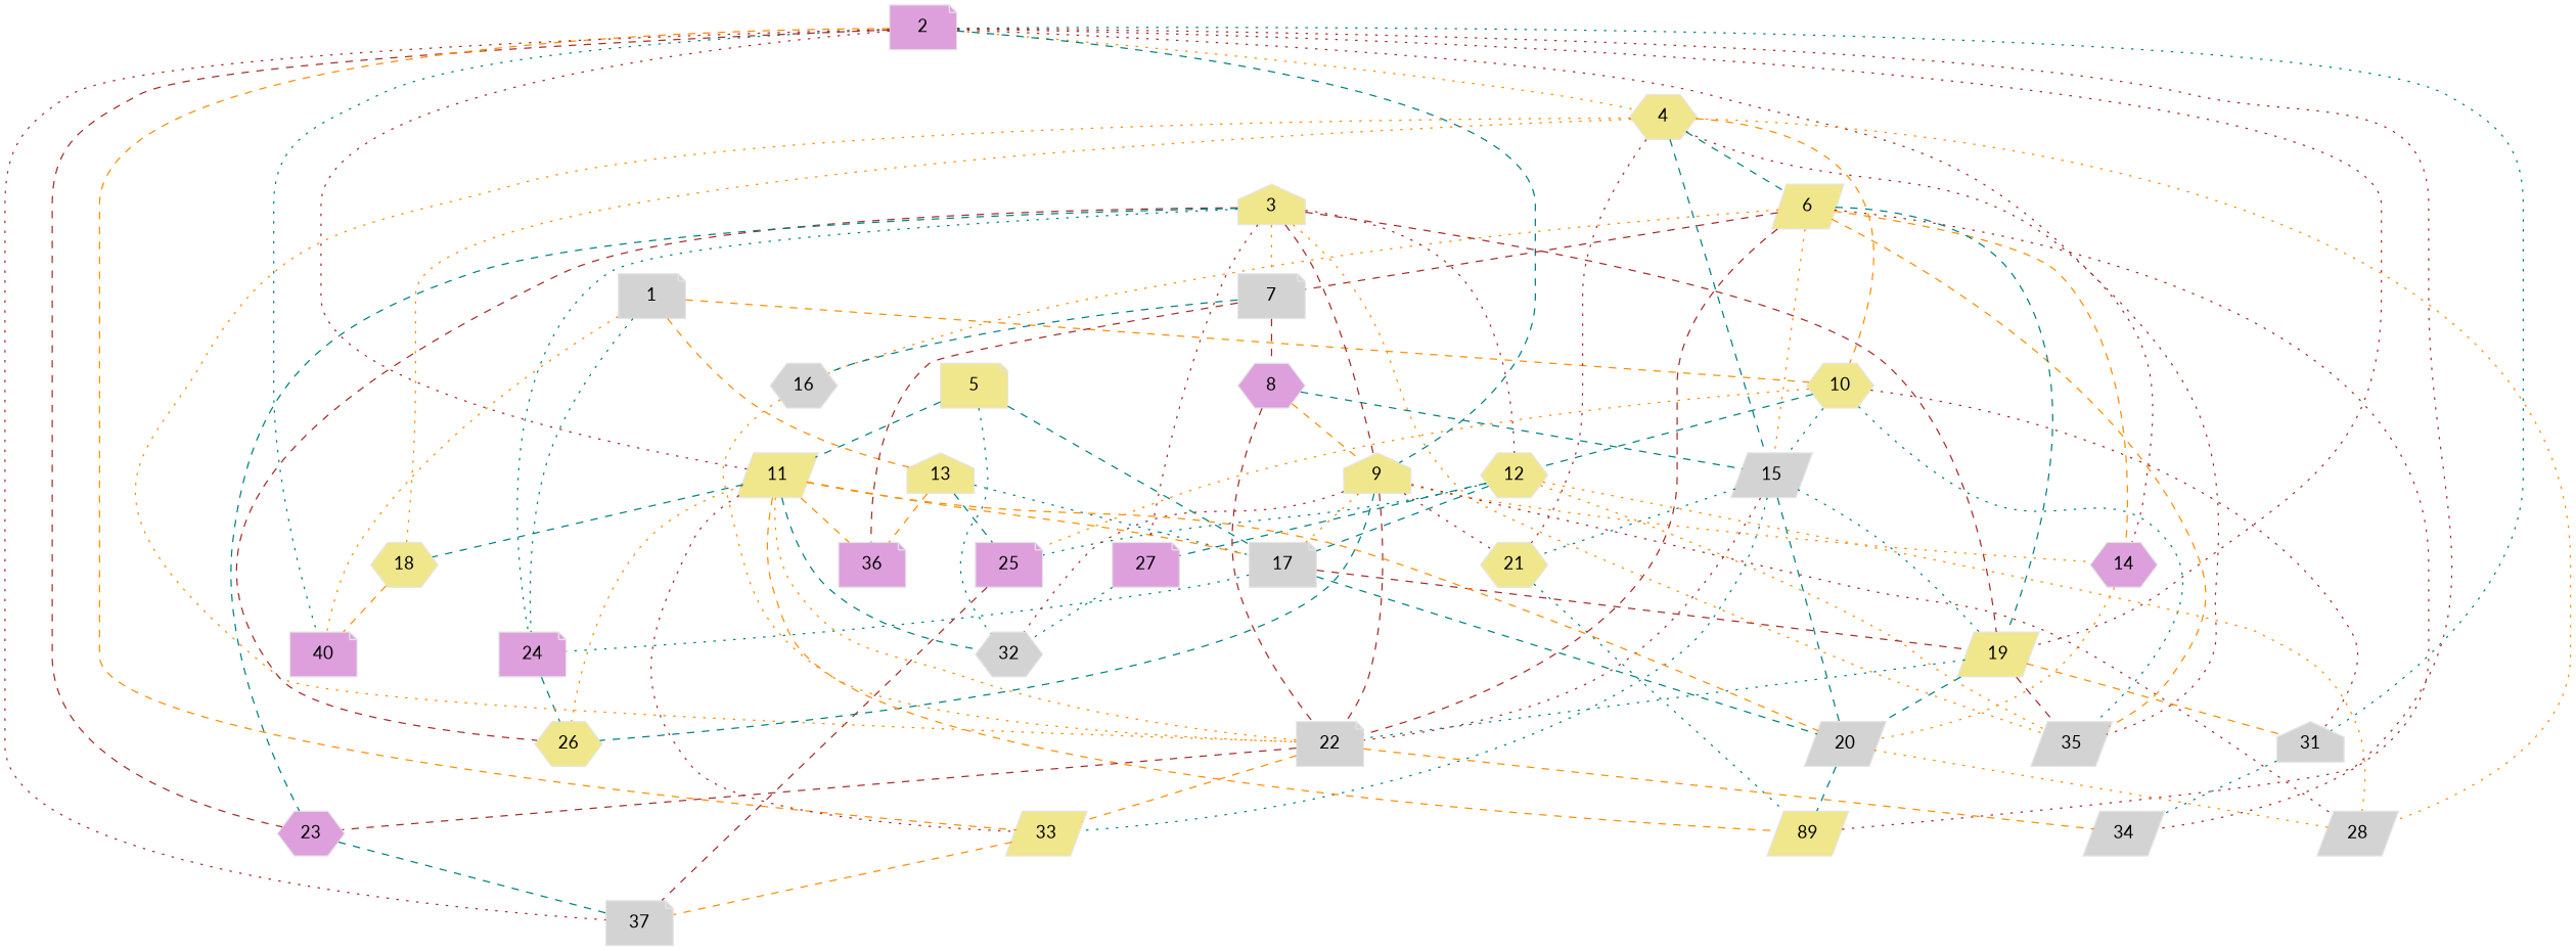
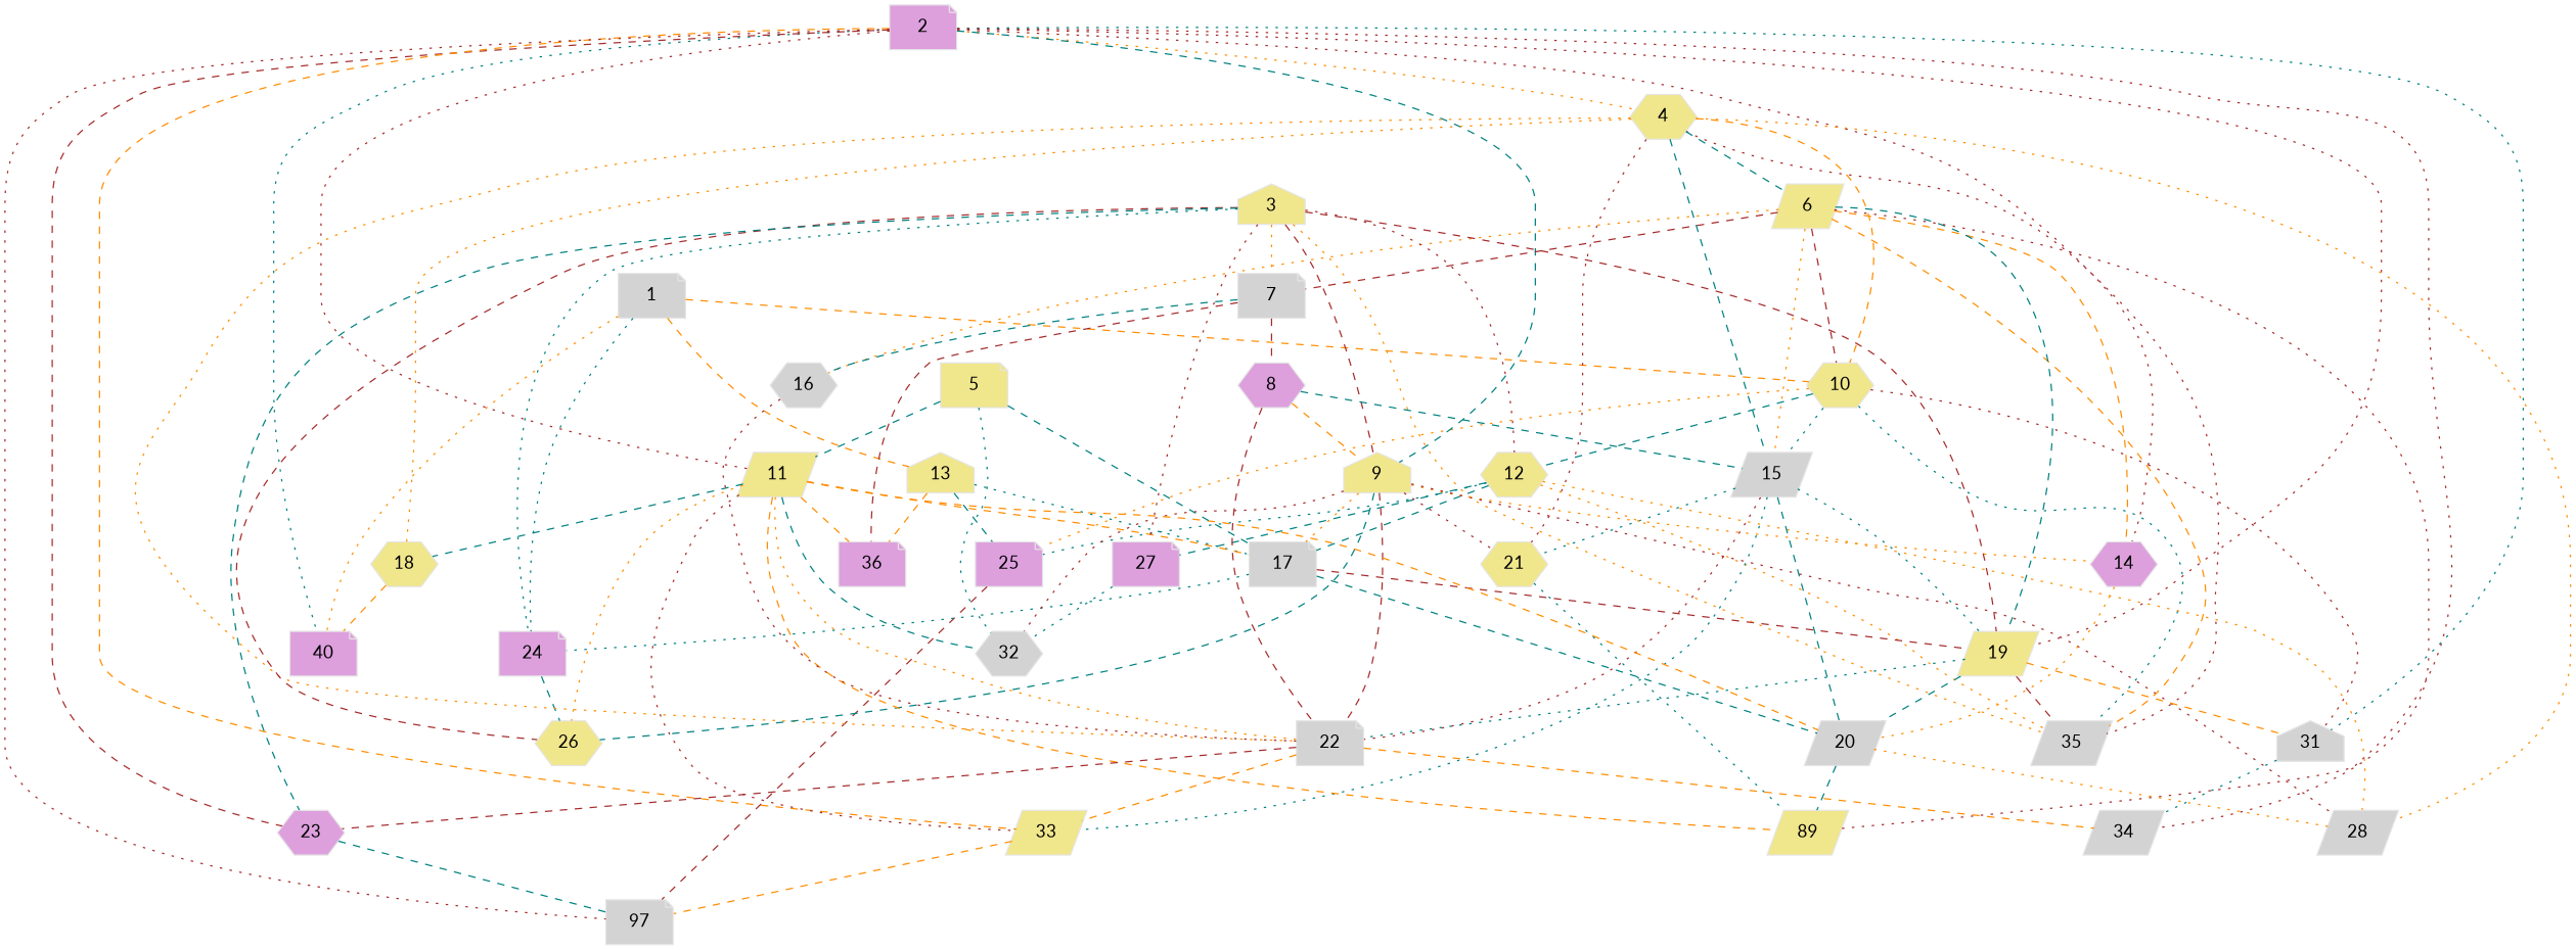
  graph {
    fontname=Lato
    node [color=gray90 fillcolor=khaki fontname=Lato shape=note style=filled]
    edge [color=teal fontname=Lato style=dashed weight=1.0]
    1 [fillcolor=lightgrey]
    10 [shape=hexagon]
    13 [shape=house]
    24 [fillcolor=plum]
    n5 [fillcolor=plum label=40]
    31 [fillcolor=lightgrey shape=house]
    12 [shape=hexagon]
    35 [fillcolor=lightgrey shape=parallelogram]
    15 [fillcolor=lightgrey shape=parallelogram]
    25 [fillcolor=plum]
    17 [fillcolor=lightgrey]
    36 [fillcolor=plum]
    26 [shape=hexagon]
    2 [fillcolor=plum]
    4 [shape=hexagon]
    9 [shape=house]
    11 [shape=parallelogram]
    14 [fillcolor=plum shape=hexagon]
    19 [shape=parallelogram]
    23 [fillcolor=plum shape=hexagon]
    n21 [label=89 shape=parallelogram]
    33 [shape=parallelogram]
-   37 [fillcolor=lightgrey]
+   37 [fillcolor=lightgrey label=97]
    6 [shape=parallelogram]
    18 [shape=hexagon]
    21 [shape=hexagon]
    22 [fillcolor=lightgrey]
    28 [fillcolor=lightgrey shape=parallelogram]
    32 [fillcolor=lightgrey shape=hexagon]
    20 [fillcolor=lightgrey shape=parallelogram]
    34 [fillcolor=lightgrey shape=parallelogram]
    3 [shape=house]
    7 [fillcolor=lightgrey]
    27 [fillcolor=plum]
    16 [fillcolor=lightgrey shape=hexagon]
    8 [fillcolor=plum shape=hexagon]
    5
    1 -- 10 [color=darkorange]
    1 -- 13 [color=darkorange]
    1 -- 24 [style=dotted]
    1 -- n5 [color=darkorange style=dotted]
    10 -- 31 [color=brown style=dotted]
    10 -- 12
    10 -- 35 [style=dotted]
    10 -- 15 [style=dotted weight=2.0]
    10 -- 25 [color=darkorange style=dotted]
    13 -- 25
    13 -- 17 [style=dotted]
    13 -- 36 [color=darkorange]
    24 -- 26
    31 -- 34 [style=dotted]
    12 -- 35 [color=darkorange style=dotted]
    12 -- 25 [style=dotted]
    12 -- 17
    12 -- 28 [color=darkorange style=dotted]
    12 -- 27 [weight=2.0]
    15 -- 19 [style=dotted]
    15 -- 33 [style=dotted weight=2.0]
    15 -- 21 [style=dotted]
    15 -- 22 [color=brown style=dotted]
    15 -- 20 [weight=2.0]
    25 -- 37 [color=brown]
    17 -- 24 [style=dotted]
    17 -- 19 [color=brown]
    17 -- 20 [weight=3.0]
    2 -- n5 [style=dotted weight=2.0]
    2 -- 31 [style=dotted]
    2 -- 4 [color=darkorange style=dotted]
    2 -- 9
    2 -- 11 [color=brown style=dotted]
    2 -- 14 [color=brown style=dotted]
    2 -- 19 [color=brown style=dotted]
    2 -- 23 [color=brown]
    2 -- n21 [color=brown style=dotted]
    2 -- 33 [color=darkorange]
    2 -- 37 [color=brown style=dotted]
    4 -- 10 [color=darkorange]
    4 -- 35 [color=brown style=dotted]
    4 -- 15
    4 -- 6
    4 -- 18 [color=darkorange style=dotted weight=2.0]
    4 -- 21 [color=brown style=dotted]
    4 -- 22 [color=darkorange style=dotted]
    4 -- 28 [color=darkorange style=dotted]
    9 -- 17 [color=darkorange style=dotted]
    9 -- 26
    9 -- 14 [color=darkorange style=dotted]
    9 -- 21 [color=brown style=dotted]
    9 -- 22 [color=brown]
    9 -- 28 [color=brown style=dotted]
    9 -- 32 [color=brown style=dotted]
    11 -- 17 [color=darkorange]
    11 -- 36 [color=darkorange]
    11 -- 26 [color=darkorange style=dotted]
    11 -- n21 [color=darkorange]
    11 -- 33 [color=brown style=dotted]
    11 -- 18
    11 -- 22 [color=darkorange style=dotted]
    11 -- 32
    11 -- 20 [color=darkorange]
    14 -- 20 [color=darkorange style=dotted]
    19 -- 31 [color=darkorange]
    19 -- 35 [color=brown weight=2.0]
    19 -- 22 [style=dotted]
    19 -- 20
    23 -- 37
    33 -- 37 [color=darkorange]
-   6 -- 22 [color=brown weight=2.0]
+   6 -- 10 [color=brown weight=2.0]
    6 -- 35 [color=darkorange weight=2.0]
    6 -- 15 [color=darkorange style=dotted]
    6 -- 14 [color=darkorange]
    6 -- 19
    6 -- 34 [color=brown style=dotted]
    6 -- 7 [color=brown]
    6 -- 16 [color=darkorange style=dotted weight=2.0]
    18 -- n5 [color=darkorange]
    21 -- n21 [style=dotted]
    22 -- 23 [color=brown]
    22 -- 33 [color=darkorange]
    22 -- 34 [color=darkorange weight=2.0]
    20 -- n21
    20 -- 28 [color=darkorange style=dotted]
    3 -- 24 [style=dotted]
    3 -- 12 [color=brown style=dotted]
    3 -- 35 [color=darkorange style=dotted]
    3 -- 26 [color=brown]
    3 -- 9 [color=brown]
    3 -- 19 [color=brown]
    3 -- 23
    3 -- 7 [color=darkorange style=dotted]
    3 -- 27 [color=brown style=dotted]
    7 -- 36 [color=brown weight=2.0]
    7 -- 16
    7 -- 8 [color=brown weight=3.0]
    27 -- 32 [style=dotted]
-   16 -- 22 [color=darkorange style=dotted]
+   16 -- 22 [color=brown style=dotted]
    8 -- 15
    8 -- 9 [color=darkorange weight=3.0]
    8 -- 22 [color=brown weight=2.0]
    5 -- 17
    5 -- 11 [weight=2.0]
    5 -- 32 [style=dotted]
  }
